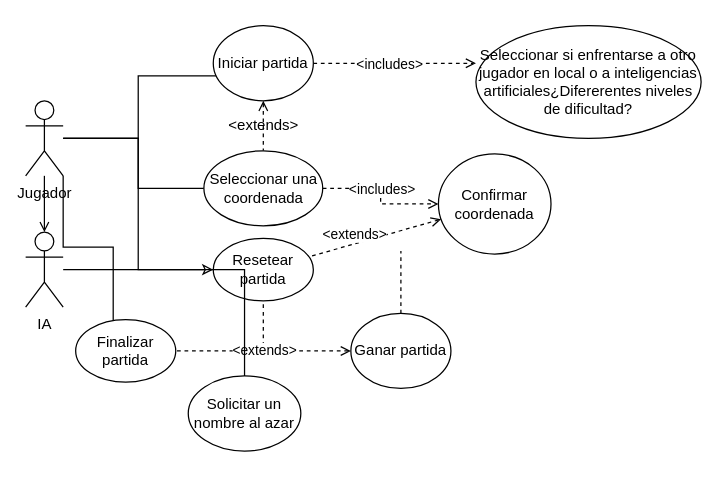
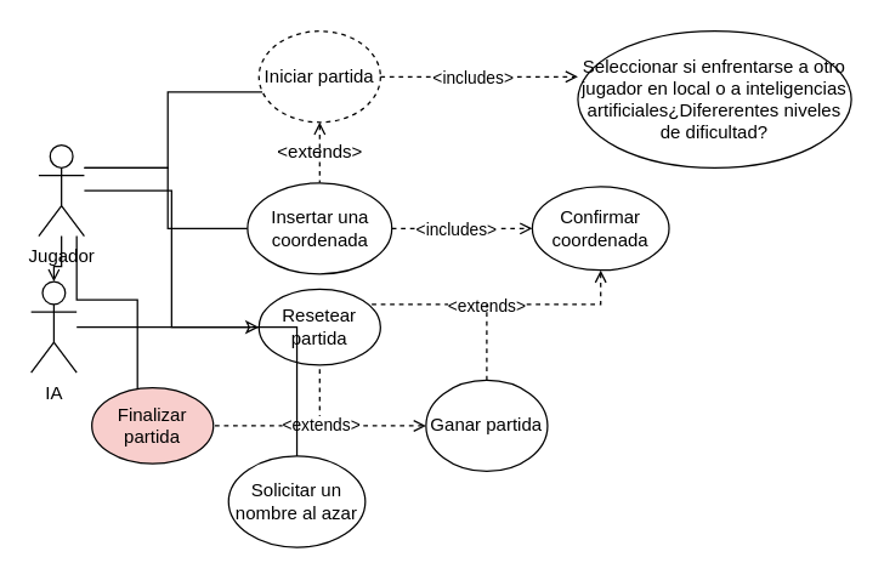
  <mxCell id="0" />
  <mxCell id="1" parent="0" />
  <mxCell id="2" style="edgeStyle=orthogonalEdgeStyle;rounded=0;orthogonalLoop=1;jettySize=auto;html=1;endArrow=none;endFill=0;" parent="1" source="7" target="11" edge="1"><mxGeometry relative="1" as="geometry"><mxPoint x="230" y="90" as="targetPoint" /><Array as="points"><mxPoint x="110" y="110" /><mxPoint x="110" y="60" /></Array></mxGeometry></mxCell>
  <mxCell id="3" style="edgeStyle=orthogonalEdgeStyle;rounded=0;orthogonalLoop=1;jettySize=auto;html=1;startArrow=none;startFill=0;endArrow=none;endFill=0;" parent="1" source="7" target="15" edge="1"><mxGeometry relative="1" as="geometry"><Array as="points"><mxPoint x="110" y="110" /><mxPoint x="110" y="150" /></Array></mxGeometry></mxCell>
  <mxCell id="4" style="edgeStyle=orthogonalEdgeStyle;rounded=0;orthogonalLoop=1;jettySize=auto;html=1;entryX=0;entryY=0.5;entryDx=0;entryDy=0;startArrow=none;startFill=0;endArrow=classic;endFill=0;" parent="1" source="7" target="19" edge="1"><mxGeometry relative="1" as="geometry" /></mxCell>
  <mxCell id="5" style="edgeStyle=orthogonalEdgeStyle;rounded=0;orthogonalLoop=1;jettySize=auto;html=1;startArrow=none;startFill=0;endArrow=none;endFill=0;" parent="1" source="7" target="24" edge="1"><mxGeometry relative="1" as="geometry"><Array as="points"><mxPoint x="50" y="197" /><mxPoint x="90" y="197" /></Array></mxGeometry></mxCell>
  <mxCell id="6" style="edgeStyle=orthogonalEdgeStyle;rounded=0;orthogonalLoop=1;jettySize=auto;html=1;startArrow=none;startFill=0;endArrow=open;endFill=0;entryX=0.5;entryY=0;entryDx=0;entryDy=0;entryPerimeter=0;" parent="1" source="7" edge="1" target="28"><mxGeometry relative="1" as="geometry"><mxPoint x="35" y="260" as="targetPoint" /></mxGeometry></mxCell>
- <mxCell id="7" value="Jugador" style="shape=umlActor;verticalLabelPosition=bottom;verticalAlign=top;html=1;outlineConnect=0;" parent="1" vertex="1"><mxGeometry x="20" y="80" width="30" height="60" as="geometry" /></mxCell>
+ <mxCell id="7" value="Jugador" style="shape=umlActor;verticalLabelPosition=bottom;verticalAlign=top;html=1;outlineConnect=0;" parent="1" vertex="1"><mxGeometry x="25" y="95" width="30" height="60" as="geometry" /></mxCell>
  <mxCell id="8" style="edgeStyle=orthogonalEdgeStyle;rounded=0;orthogonalLoop=1;jettySize=auto;html=1;endArrow=none;endFill=0;dashed=1;startArrow=open;startFill=0;" parent="1" source="11" edge="1"><mxGeometry relative="1" as="geometry"><mxPoint x="210" y="120" as="targetPoint" /></mxGeometry></mxCell>
  <mxCell id="9" style="edgeStyle=orthogonalEdgeStyle;rounded=0;orthogonalLoop=1;jettySize=auto;html=1;dashed=1;startArrow=none;startFill=0;endArrow=open;endFill=0;" parent="1" source="11" edge="1"><mxGeometry relative="1" as="geometry"><mxPoint x="380" y="50" as="targetPoint" /></mxGeometry></mxCell>
  <mxCell id="10" value="&amp;lt;includes&amp;gt;" style="edgeLabel;html=1;align=center;verticalAlign=middle;resizable=0;points=[];" parent="9" vertex="1" connectable="0"><mxGeometry x="-0.274" relative="1" as="geometry"><mxPoint x="13" as="offset" /></mxGeometry></mxCell>
- <mxCell id="11" value="Iniciar partida" style="ellipse;whiteSpace=wrap;html=1;" parent="1" vertex="1"><mxGeometry x="170" width="80" height="60" as="geometry" y="20" /></mxCell>
+ <mxCell id="11" value="Iniciar partida" style="ellipse;whiteSpace=wrap;html=1;dashed=1;" parent="1" vertex="1"><mxGeometry x="170" width="80" height="60" as="geometry" y="20" /></mxCell>
  <mxCell id="12" value="&amp;lt;extends&amp;gt;" style="text;html=1;align=center;verticalAlign=middle;resizable=0;points=[];autosize=1;strokeColor=none;fillColor=none;" parent="1" vertex="1"><mxGeometry x="175" y="90" width="70" height="20" as="geometry" /></mxCell>
  <mxCell id="13" style="edgeStyle=orthogonalEdgeStyle;rounded=0;orthogonalLoop=1;jettySize=auto;html=1;startArrow=none;startFill=0;endArrow=open;endFill=0;dashed=1;" parent="1" source="15" target="18" edge="1"><mxGeometry relative="1" as="geometry"><mxPoint x="340" y="150" as="targetPoint" /></mxGeometry></mxCell>
  <mxCell id="14" value="&amp;lt;includes&amp;gt;" style="edgeLabel;html=1;align=center;verticalAlign=middle;resizable=0;points=[];" parent="13" vertex="1" connectable="0"><mxGeometry x="-0.276" y="2" relative="1" as="geometry"><mxPoint x="9" y="2" as="offset" /></mxGeometry></mxCell>
- <mxCell id="15" value="Seleccionar una coordenada&lt;br&gt;" style="ellipse;whiteSpace=wrap;html=1;" parent="1" vertex="1"><mxGeometry x="162.5" y="120" width="95" height="60" as="geometry" /></mxCell>
+ <mxCell id="15" value="Insertar una coordenada&lt;br&gt;" style="ellipse;whiteSpace=wrap;html=1;" parent="1" vertex="1"><mxGeometry x="162.5" y="120" width="95" height="60" as="geometry" /></mxCell>
  <mxCell id="16" style="edgeStyle=orthogonalEdgeStyle;rounded=0;orthogonalLoop=1;jettySize=auto;html=1;dashed=1;startArrow=open;startFill=0;endArrow=none;endFill=0;" parent="1" source="18" target="19" edge="1"><mxGeometry relative="1" as="geometry"><mxPoint x="230" y="200" as="targetPoint" /><Array as="points"><mxPoint x="395" y="200" /></Array></mxGeometry></mxCell>
  <mxCell id="17" value="&amp;lt;extends&amp;gt;" style="edgeLabel;html=1;align=center;verticalAlign=middle;resizable=0;points=[];" parent="16" vertex="1" connectable="0"><mxGeometry x="-0.203" y="2" relative="1" as="geometry"><mxPoint x="-28" y="-2" as="offset" /></mxGeometry></mxCell>
- <mxCell id="18" value="Confirmar coordenada" style="ellipse;whiteSpace=wrap;html=1;" parent="1" vertex="1"><mxGeometry x="350" y="122.5" width="90" height="80" as="geometry" /></mxCell>
+ <mxCell id="18" value="Confirmar coordenada" style="ellipse;whiteSpace=wrap;html=1;" parent="1" vertex="1"><mxGeometry x="350" y="122.5" width="90" height="55" as="geometry" /></mxCell>
  <mxCell id="19" value="Resetear partida" style="ellipse;whiteSpace=wrap;html=1;" parent="1" vertex="1"><mxGeometry x="170" y="190" width="80" height="50" as="geometry" /></mxCell>
  <mxCell id="20" value="" style="endArrow=none;dashed=1;html=1;rounded=0;" parent="1" edge="1"><mxGeometry width="50" height="50" relative="1" as="geometry"><mxPoint x="320" y="250" as="sourcePoint" /><mxPoint x="320" y="200" as="targetPoint" /></mxGeometry></mxCell>
  <mxCell id="21" style="edgeStyle=orthogonalEdgeStyle;rounded=0;orthogonalLoop=1;jettySize=auto;html=1;startArrow=open;startFill=0;endArrow=none;endFill=0;dashed=1;" parent="1" source="22" target="19" edge="1"><mxGeometry relative="1" as="geometry" /></mxCell>
  <mxCell id="22" value="Ganar partida" style="ellipse;whiteSpace=wrap;html=1;" parent="1" vertex="1"><mxGeometry x="280" y="250" width="80" height="60" as="geometry" /></mxCell>
  <mxCell id="23" value="" style="endArrow=none;dashed=1;html=1;rounded=0;" parent="1" target="24" edge="1"><mxGeometry width="50" height="50" relative="1" as="geometry"><mxPoint x="210" y="280" as="sourcePoint" /><mxPoint x="212.5" y="280" as="targetPoint" /></mxGeometry></mxCell>
- <mxCell id="24" value="Finalizar partida" style="ellipse;whiteSpace=wrap;html=1;" parent="1" vertex="1"><mxGeometry x="60" y="255" width="80" height="50" as="geometry" /></mxCell>
+ <mxCell id="24" value="Finalizar partida" style="ellipse;whiteSpace=wrap;html=1;fillColor=#f8cecc;" parent="1" vertex="1"><mxGeometry x="60" y="255" width="80" height="50" as="geometry" /></mxCell>
  <mxCell id="25" value="&amp;lt;extends&amp;gt;" style="edgeLabel;html=1;align=center;verticalAlign=middle;resizable=0;points=[];" parent="1" vertex="1" connectable="0"><mxGeometry x="210" y="279.996" as="geometry" /></mxCell>
  <mxCell id="26" value="Seleccionar si enfrentarse a otro jugador en local o a inteligencias artificiales¿Difererentes niveles de dificultad?" style="ellipse;whiteSpace=wrap;html=1;" parent="1" vertex="1"><mxGeometry x="380" width="180" height="90" as="geometry" y="20" /></mxCell>
  <mxCell id="27" style="edgeStyle=orthogonalEdgeStyle;rounded=0;orthogonalLoop=1;jettySize=auto;html=1;endArrow=none;endFill=0;" edge="1" parent="1" source="28" target="29"><mxGeometry relative="1" as="geometry"><mxPoint x="210" y="320" as="targetPoint" /></mxGeometry></mxCell>
  <mxCell id="28" value="IA" style="shape=umlActor;verticalLabelPosition=bottom;verticalAlign=top;html=1;outlineConnect=0;" parent="1" vertex="1"><mxGeometry x="20" y="185" width="30" height="60" as="geometry" /></mxCell>
  <mxCell id="29" value="Solicitar un nombre al azar" style="ellipse;whiteSpace=wrap;html=1;" vertex="1" parent="1"><mxGeometry x="150" y="300" width="90" height="60" as="geometry" /></mxCell>
